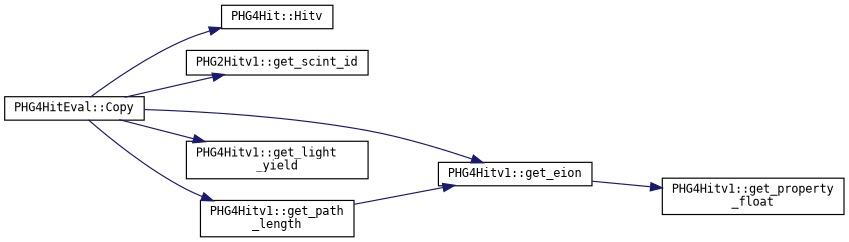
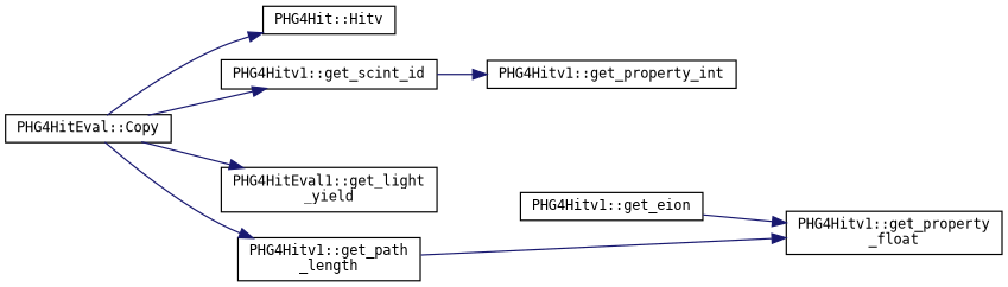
  digraph {
    fontname="DejaVu Sans Mono"
    rankdir=LR
    node [color=black fontname="DejaVu Sans Mono" fontsize=10 shape=record]
    edge [color=midnightblue fontname="DejaVu Sans Mono" fontsize=10 labelfontname=FreeSans labelfontsize=10 style=solid]
    n1 [height=0.2 label="PHG4HitEval::Copy" width=0.4]
    n2 [height=0.2 label="PHG4Hit::Hitv" width=0.4]
    n3 [height=0.2 label="PHG4Hitv1::get_eion" width=0.4]
-   n4 [height=0.2 label="PHG2Hitv1::get_scint_id" width=0.4]
-   n5 [height=0.2 label="PHG4Hitv1::get_light\l_yield" width=0.4]
+   n4 [height=0.2 label="PHG4Hitv1::get_scint_id" width=0.4]
+   n5 [height=0.2 label="PHG4HitEval1::get_light\l_yield" width=0.4]
    n6 [height=0.2 label="PHG4Hitv1::get_path\l_length" width=0.4]
    n7 [height=0.2 label="PHG4Hitv1::get_property\l_float" width=0.4]
+   n8 [height=0.2 label="PHG4Hitv1::get_property_int" width=0.4]
    n1 -> n2
-   n1 -> n3
    n1 -> n4
    n1 -> n5
    n1 -> n6
    n3 -> n7
-   n6 -> n3
+   n4 -> n8
+   n6 -> n7
  }
